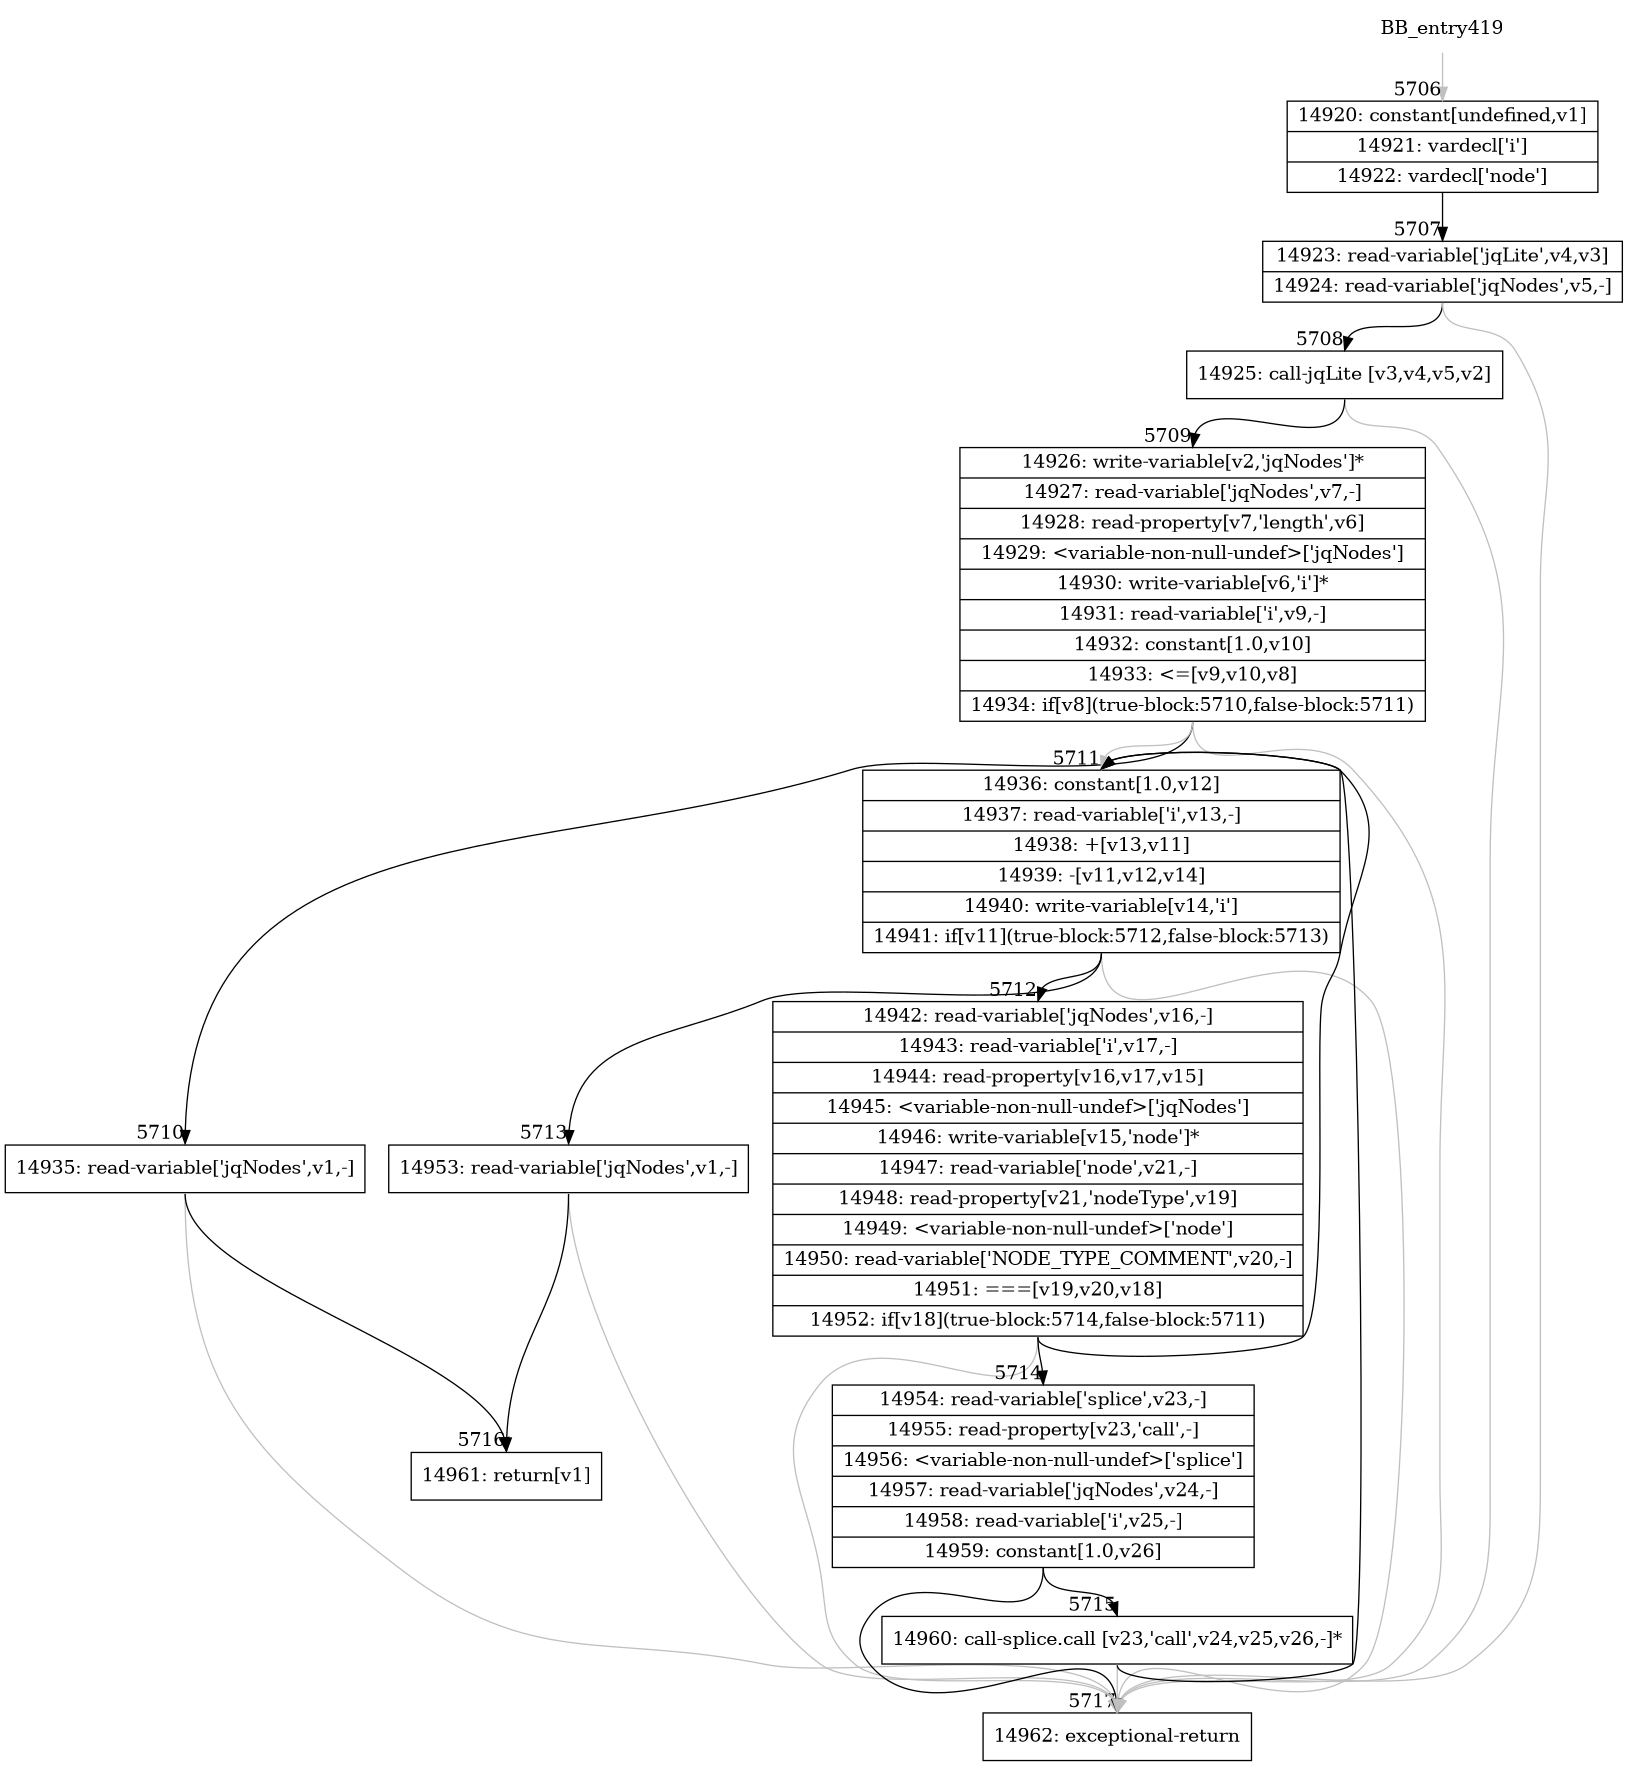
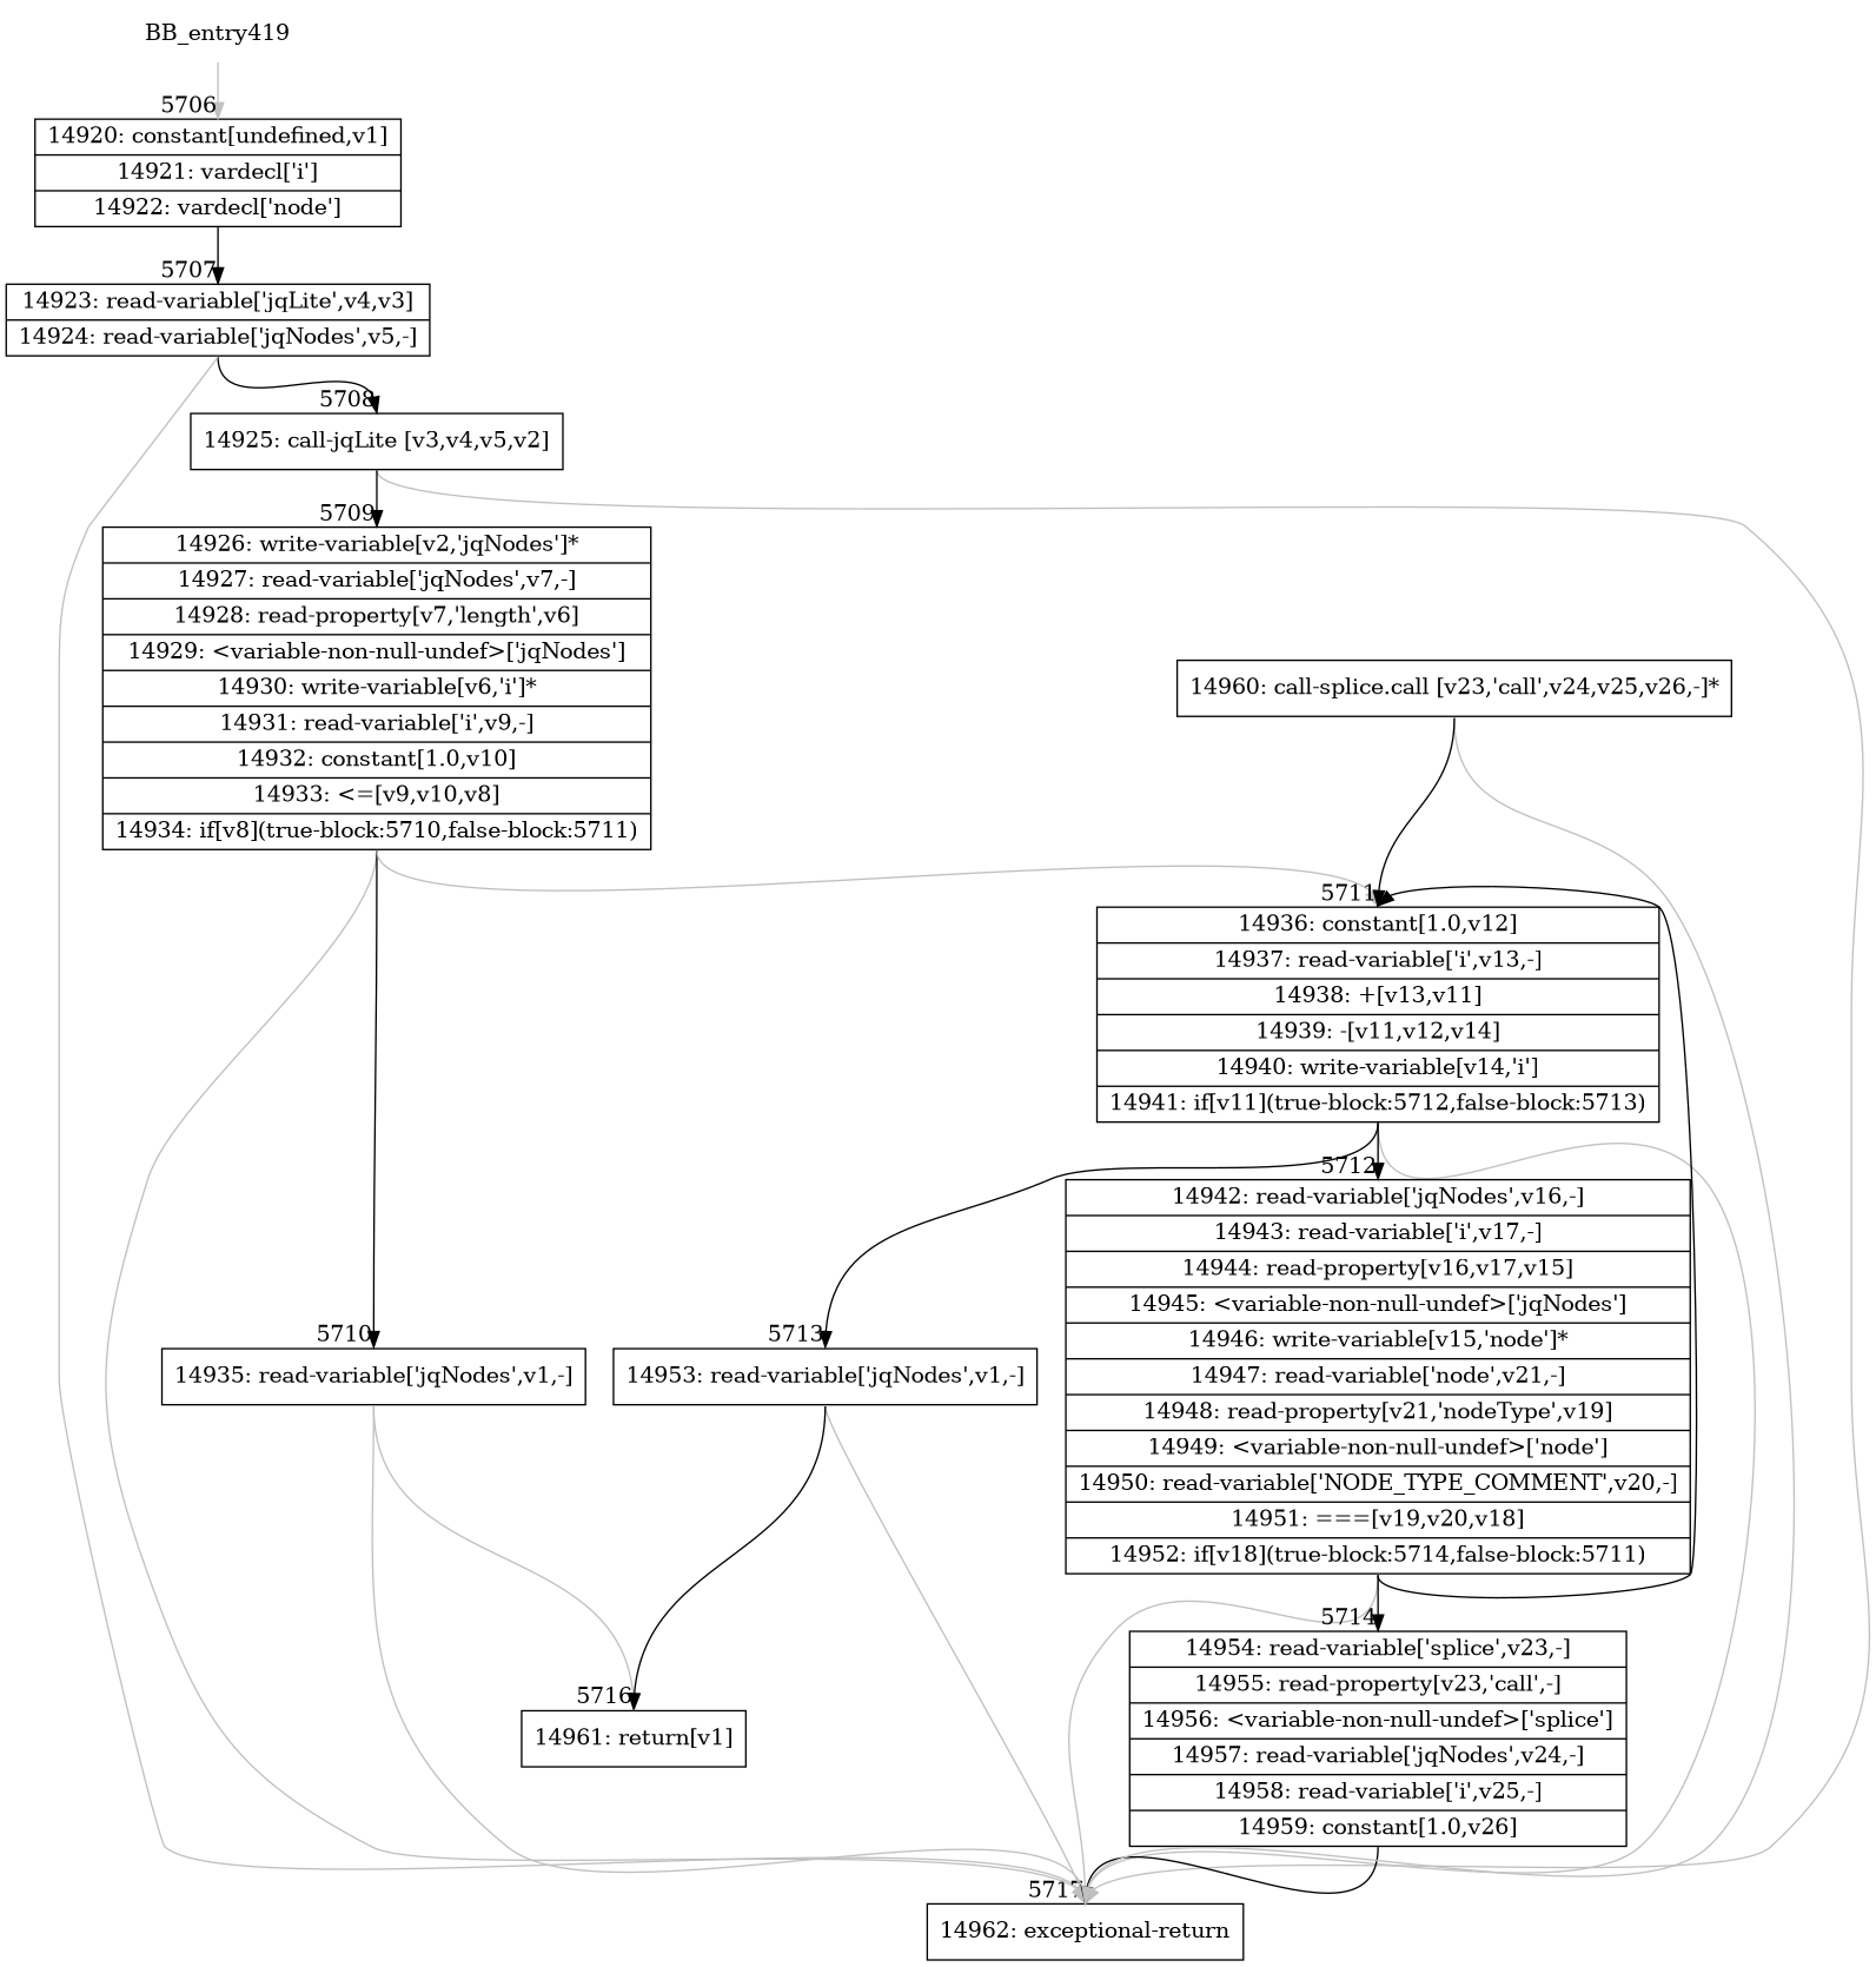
  digraph {
    rankdir=TD
    node [shape=record]
    edge [headport=n tailport=s]
    BB_entry419 [shape=none]
    n2 [label="{14920: constant[undefined,v1]|14921: vardecl['i']|14922: vardecl['node']}"]
    n3 [label="{14923: read-variable['jqLite',v4,v3]|14924: read-variable['jqNodes',v5,-]}"]
    n4 [label="{14925: call-jqLite [v3,v4,v5,v2]}"]
    n5 [label="{14962: exceptional-return}"]
    n6 [label="{14926: write-variable[v2,'jqNodes']*|14927: read-variable['jqNodes',v7,-]|14928: read-property[v7,'length',v6]|14929: \<variable-non-null-undef\>['jqNodes']|14930: write-variable[v6,'i']*|14931: read-variable['i',v9,-]|14932: constant[1.0,v10]|14933: \<=[v9,v10,v8]|14934: if[v8](true-block:5710,false-block:5711)}"]
    n7 [label="{14935: read-variable['jqNodes',v1,-]}"]
    n8 [label="{14936: constant[1.0,v12]|14937: read-variable['i',v13,-]|14938: +[v13,v11]|14939: -[v11,v12,v14]|14940: write-variable[v14,'i']|14941: if[v11](true-block:5712,false-block:5713)}"]
    n9 [label="{14961: return[v1]}"]
    n10 [label="{14942: read-variable['jqNodes',v16,-]|14943: read-variable['i',v17,-]|14944: read-property[v16,v17,v15]|14945: \<variable-non-null-undef\>['jqNodes']|14946: write-variable[v15,'node']*|14947: read-variable['node',v21,-]|14948: read-property[v21,'nodeType',v19]|14949: \<variable-non-null-undef\>['node']|14950: read-variable['NODE_TYPE_COMMENT',v20,-]|14951: ===[v19,v20,v18]|14952: if[v18](true-block:5714,false-block:5711)}"]
    n11 [label="{14953: read-variable['jqNodes',v1,-]}"]
    n12 [label="{14954: read-variable['splice',v23,-]|14955: read-property[v23,'call',-]|14956: \<variable-non-null-undef\>['splice']|14957: read-variable['jqNodes',v24,-]|14958: read-variable['i',v25,-]|14959: constant[1.0,v26]}"]
    n13 [label="{14960: call-splice.call [v23,'call',v24,v25,v26,-]*}"]
    BB_entry419 -> n2 [color=gray headlabel="    5706"]
    n2 -> n3 [headlabel="      5707"]
    n3 -> n4 [headlabel="      5708"]
    n3 -> n5 [color=gray headlabel="      5717"]
    n4 -> n5 [color=gray]
    n4 -> n6 [headlabel="      5709"]
    n6 -> n5 [color=gray]
    n6 -> n7 [headlabel="      5710"]
    n6 -> n8 [color=gray headlabel="      5711"]
    n7 -> n5 [color=gray]
-   n7 -> n9 [headlabel="      5716"]
+   n7 -> n9 [headlabel="      5716" color=gray]
    n8 -> n5 [color=gray]
    n8 -> n10 [headlabel="      5712"]
    n8 -> n11 [headlabel="      5713"]
    n10 -> n5 [color=gray]
    n10 -> n8
    n10 -> n12 [headlabel="      5714"]
    n11 -> n5 [color=gray]
    n11 -> n9
    n12 -> n5 [color=black]
-   n12 -> n13 [headlabel="      5715"]
    n13 -> n5 [color=gray]
    n13 -> n8
  }
